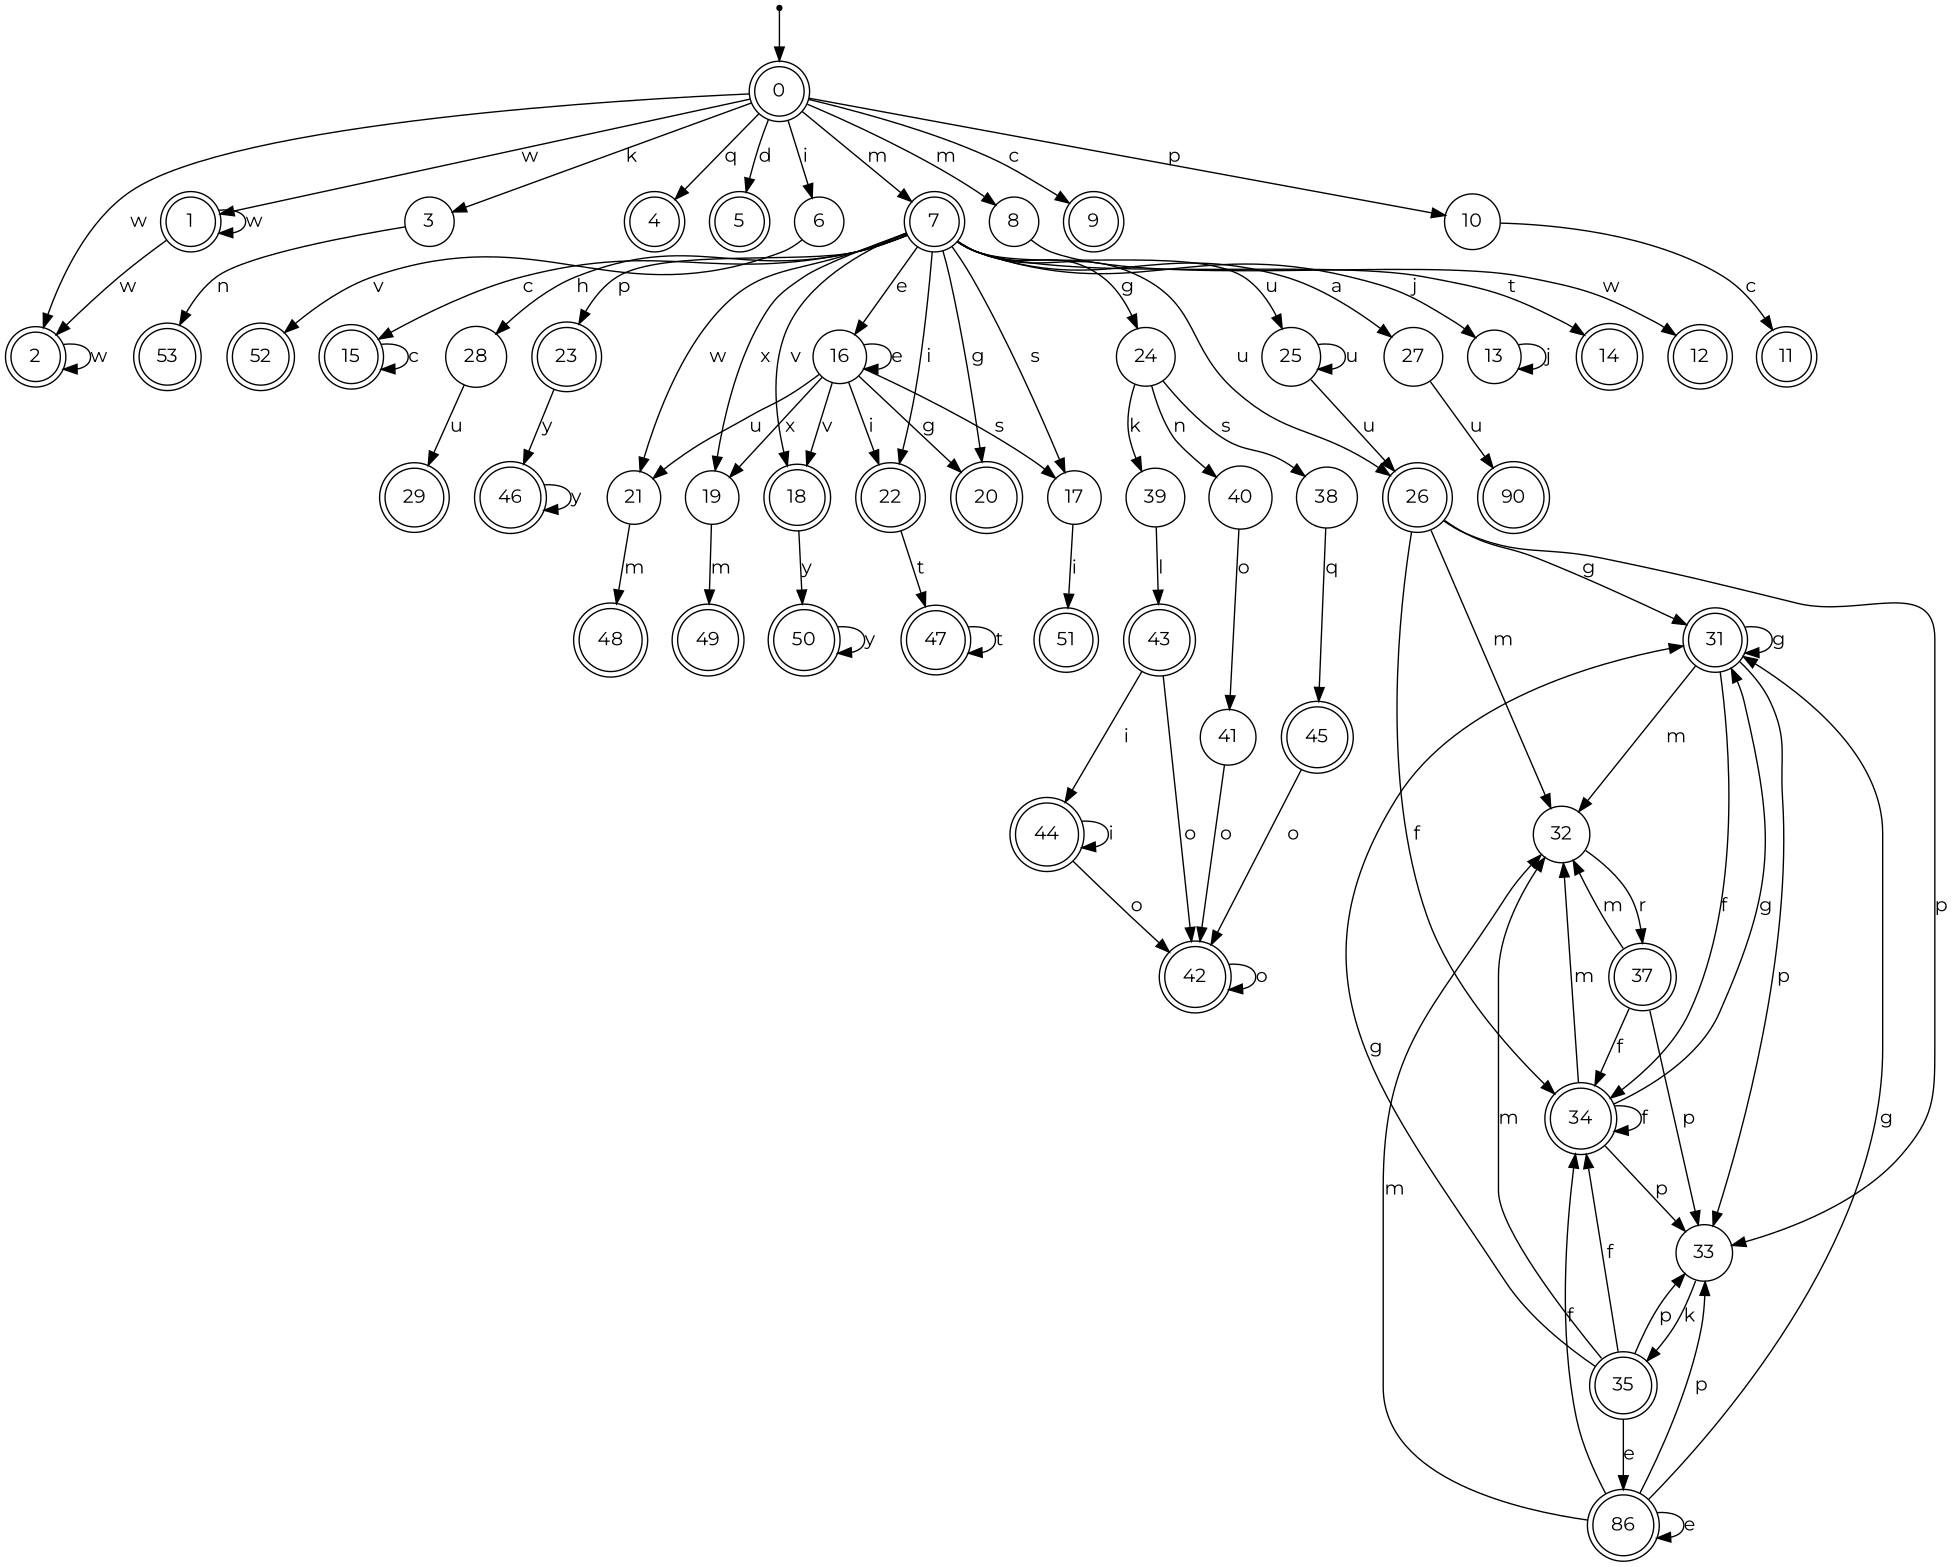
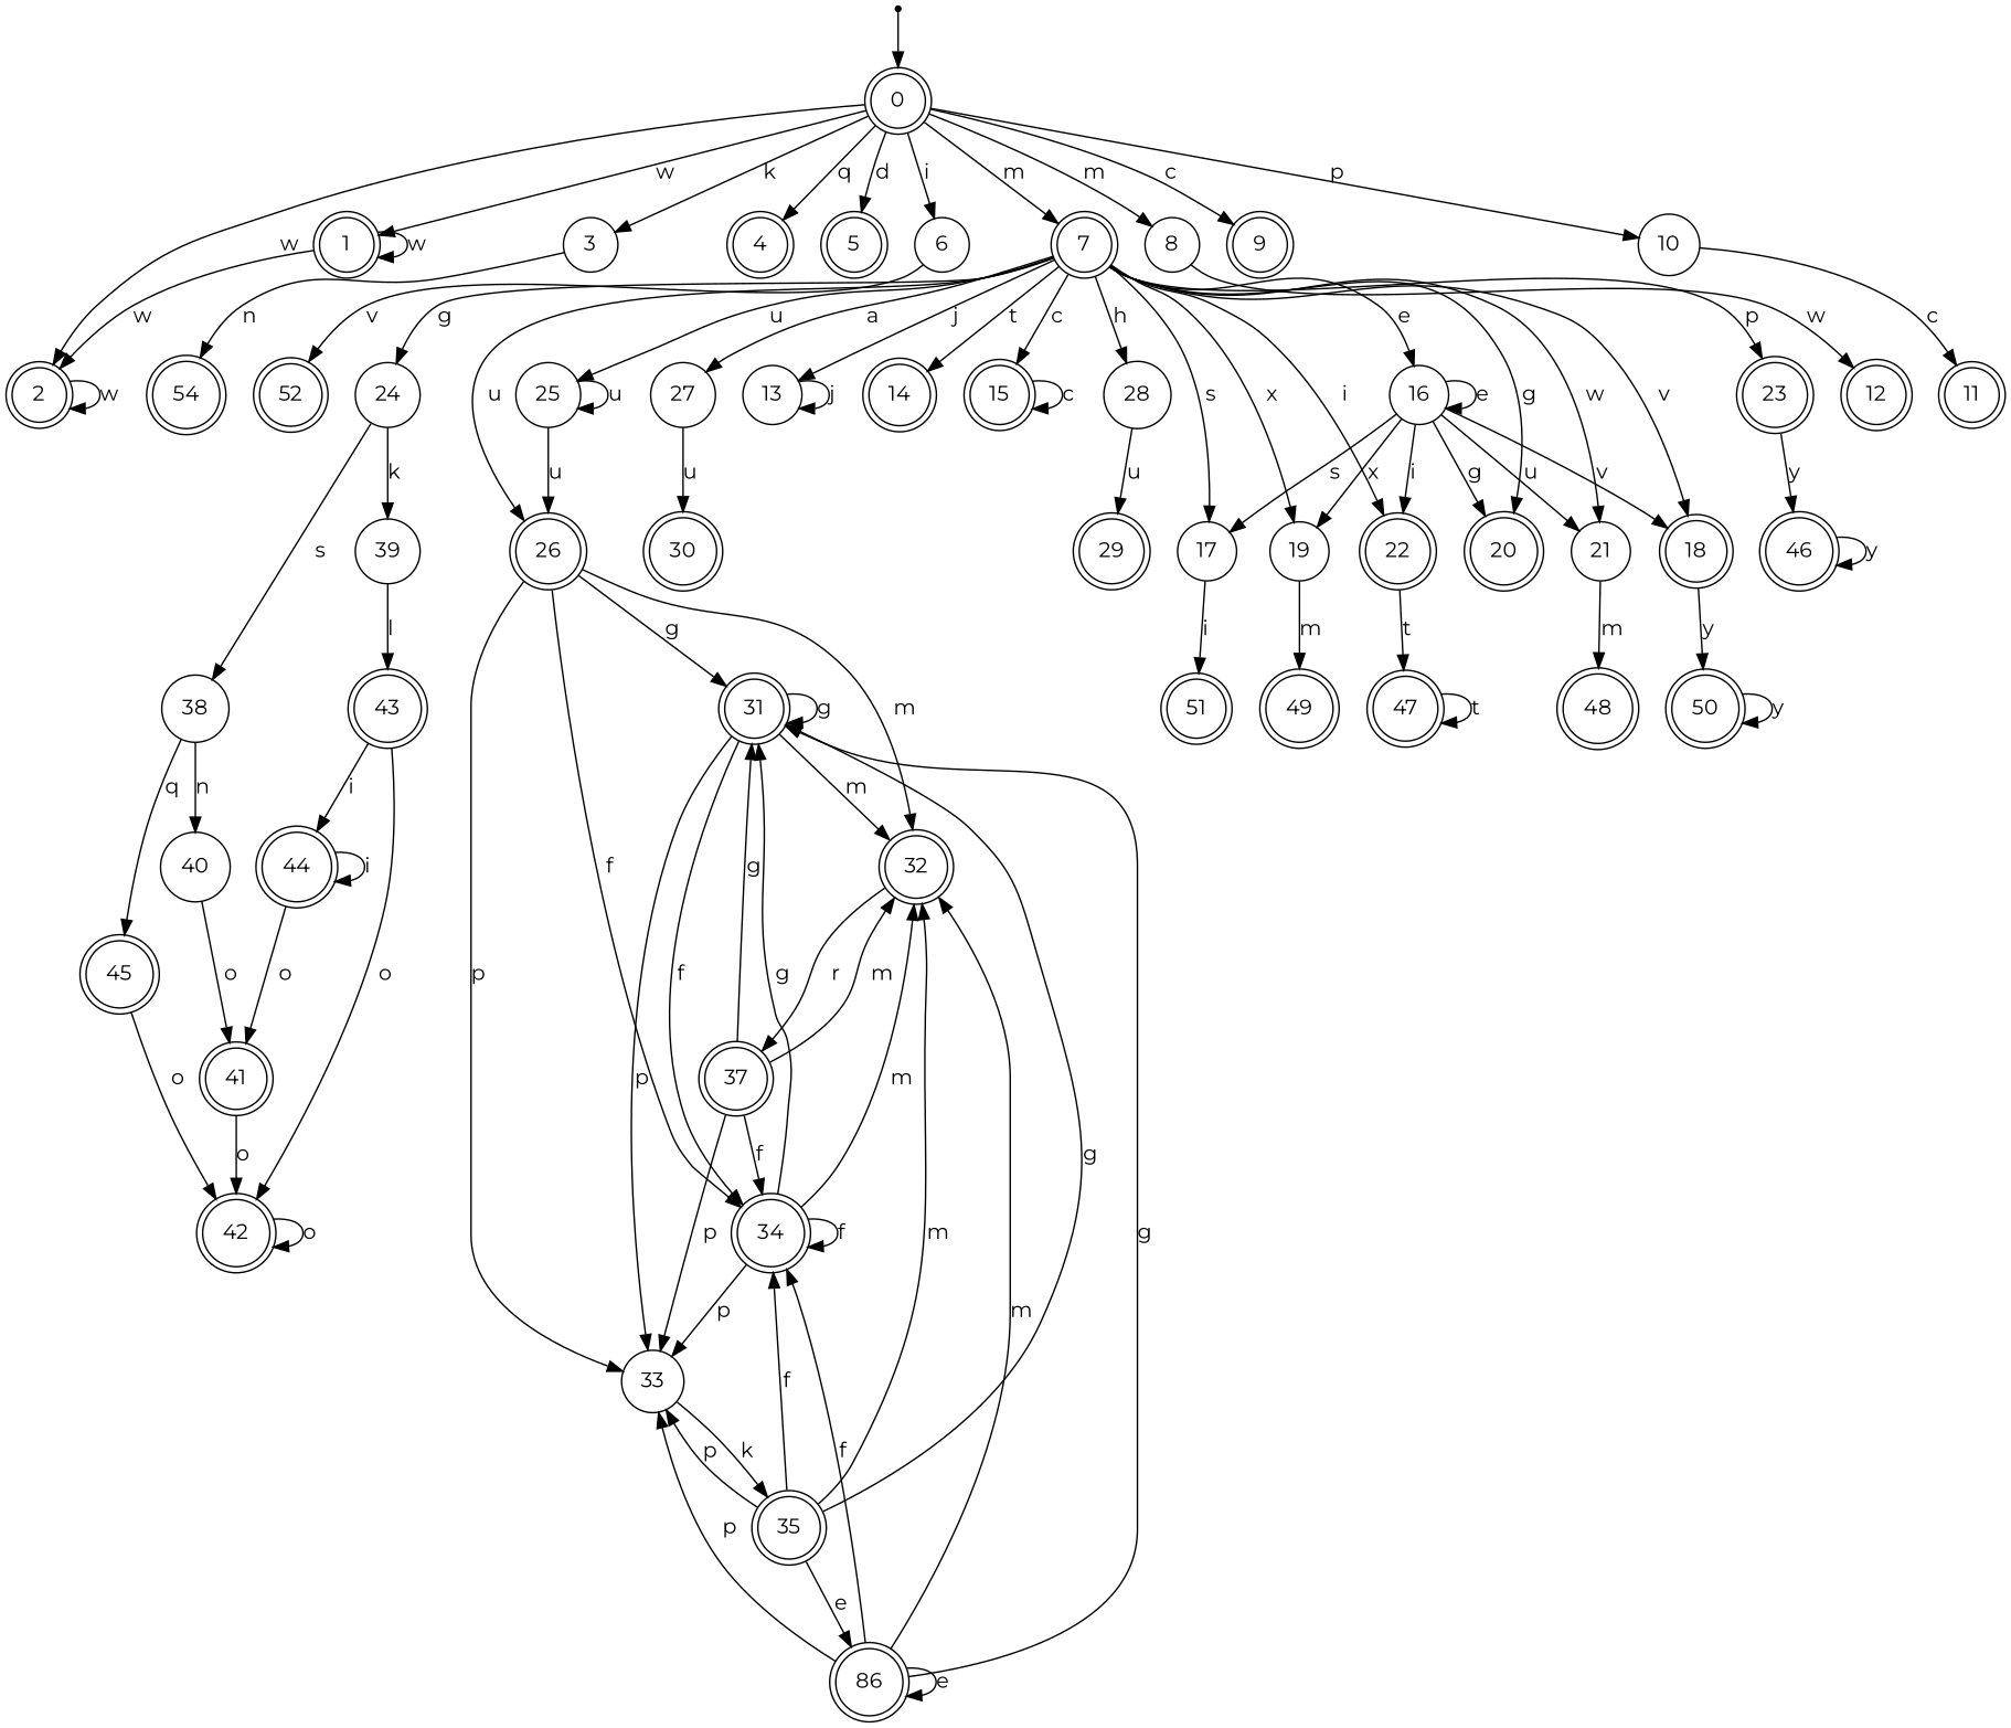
  digraph {
    fontname=Montserrat
    rankdir=TB
    node [fontname=Montserrat shape=doublecircle]
    edge [fontname=Montserrat]
    dummy0 [shape=point]
    0
    1
    2
    3 [shape=circle]
    4
    5
    6 [shape=circle]
    7
    8 [shape=circle]
    9
    10 [shape=circle]
-   53
+   53 [label=54]
    52
    13 [shape=circle]
    14
    15
    16 [shape=circle]
    17 [shape=circle]
    18
    19 [shape=circle]
    20
    21 [shape=circle]
    22
    23
    24 [shape=circle]
    25 [shape=circle]
    26
    27 [shape=circle]
    28 [shape=circle]
    12
    11
    51
    50
    49
    48
    47
    46
    38 [shape=circle]
    39 [shape=circle]
    40 [shape=circle]
    31
-   32 [shape=circle]
+   32
    33 [shape=circle]
    34
-   30 [label=90]
+   30
    29
    45
    43
-   41 [shape=circle]
+   41
    37
    35
    n53 [label=86]
    42
    44
    dummy0 -> 0
    0 -> 1 [label=w]
    0 -> 2 [label=w]
    0 -> 3 [label=k]
    0 -> 4 [label=q]
    0 -> 5 [label=d]
    0 -> 6 [label=i]
    0 -> 7 [label=m]
    0 -> 8 [label=m]
    0 -> 9 [label=c]
    0 -> 10 [label=p]
    1 -> 1 [label=w]
    1 -> 2 [label=w]
    2 -> 2 [label=w]
    3 -> 53 [label=n]
    6 -> 52 [label=v]
    7 -> 13 [label=j]
    7 -> 14 [label=t]
    7 -> 15 [label=c]
    7 -> 16 [label=e]
    7 -> 17 [label=s]
    7 -> 18 [label=v]
    7 -> 19 [label=x]
    7 -> 20 [label=g]
    7 -> 21 [label=w]
    7 -> 22 [label=i]
    7 -> 23 [label=p]
    7 -> 24 [label=g]
    7 -> 25 [label=u]
    7 -> 26 [label=u]
    7 -> 27 [label=a]
    7 -> 28 [label=h]
    8 -> 12 [label=w]
    10 -> 11 [label=c]
    13 -> 13 [label=j]
    15 -> 15 [label=c]
    16 -> 16 [label=e]
    16 -> 17 [label=s]
    16 -> 18 [label=v]
    16 -> 19 [label=x]
    16 -> 20 [label=g]
    16 -> 21 [label=u]
    16 -> 22 [label=i]
    17 -> 51 [label=i]
    18 -> 50 [label=y]
    19 -> 49 [label=m]
    21 -> 48 [label=m]
    22 -> 47 [label=t]
    23 -> 46 [label=y]
    24 -> 38 [label=s]
    24 -> 39 [label=k]
-   24 -> 40 [label=n]
+   38 -> 40 [label=n]
    25 -> 25 [label=u]
    25 -> 26 [label=u]
    26 -> 31 [label=g]
    26 -> 32 [label=m]
    26 -> 33 [label=p]
    26 -> 34 [label=f]
    27 -> 30 [label=u]
    28 -> 29 [label=u]
    50 -> 50 [label=y]
    47 -> 47 [label=t]
    46 -> 46 [label=y]
    38 -> 45 [label=q]
    39 -> 43 [label=l]
    40 -> 41 [label=o]
    31 -> 31 [label=g]
    31 -> 32 [label=m]
    31 -> 33 [label=p]
    31 -> 34 [label=f]
    32 -> 37 [label=r]
    33 -> 35 [label=k]
    34 -> 31 [label=g]
    34 -> 32 [label=m]
    34 -> 33 [label=p]
    34 -> 34 [label=f]
    45 -> 42 [label=o]
    43 -> 42 [label=o]
    43 -> 44 [label=i]
    41 -> 42 [label=o]
+   37 -> 31 [label=g]
    37 -> 32 [label=m]
    37 -> 33 [label=p]
    37 -> 34 [label=f]
    35 -> 31 [label=g]
    35 -> 32 [label=m]
    35 -> 33 [label=p]
    35 -> 34 [label=f]
    35 -> n53 [label=e]
    n53 -> 31 [label=g]
    n53 -> 32 [label=m]
    n53 -> 33 [label=p]
    n53 -> 34 [label=f]
    n53 -> n53 [label=e]
    42 -> 42 [label=o]
-   44 -> 42 [label=o]
+   44 -> 41 [label=o]
    44 -> 44 [label=i]
  }
